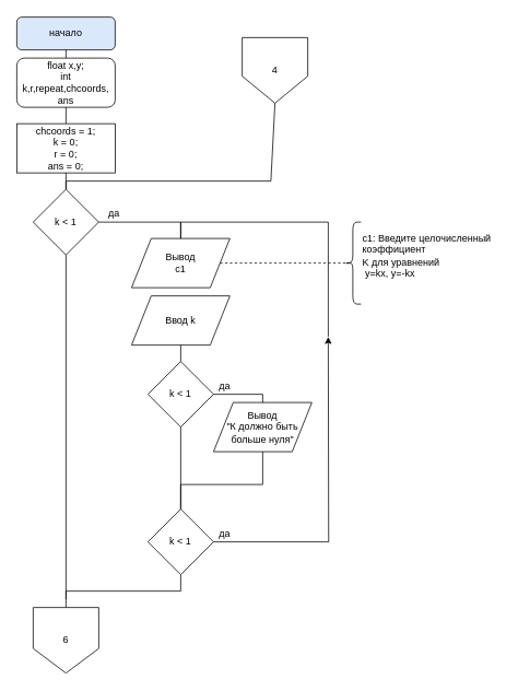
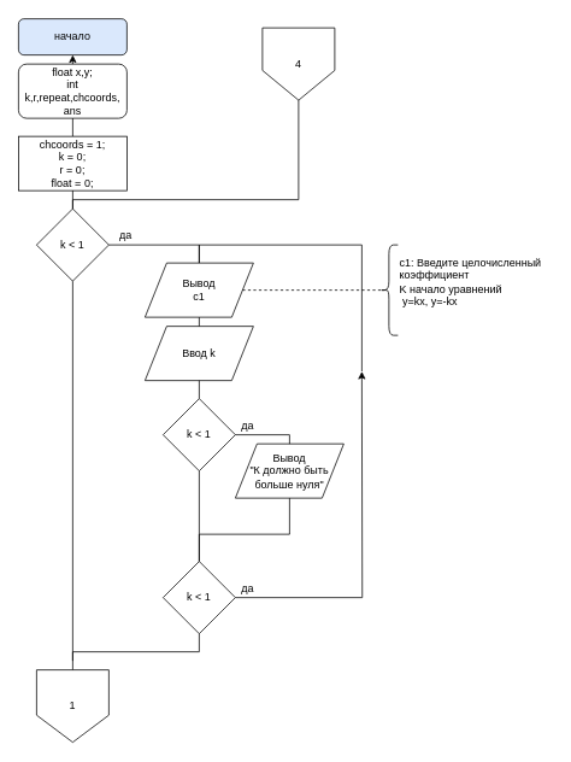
  <mxCell id="0" />
  <mxCell id="1" parent="0" />
  <mxCell id="2" value="начало" style="rounded=1;whiteSpace=wrap;html=1;fillColor=#dae8fc;" parent="1" vertex="1"><mxGeometry x="20" width="120" height="40" as="geometry" y="20" /></mxCell>
  <mxCell id="3" value="float x,y;&lt;br&gt;int k,r,repeat,chcoords, ans" style="whiteSpace=wrap;html=1;rounded=1;" parent="1" vertex="1"><mxGeometry x="20" y="70" width="120" height="60" as="geometry" /></mxCell>
- <mxCell id="4" value="" style="endArrow=none;html=1;entryX=0.5;entryY=1;entryDx=0;entryDy=0;exitX=0.5;exitY=0;exitDx=0;exitDy=0;" parent="1" source="3" target="2" edge="1"><mxGeometry width="50" height="50" relative="1" as="geometry"><mxPoint x="80" y="80" as="sourcePoint" /><mxPoint x="130" y="60" as="targetPoint" /></mxGeometry></mxCell>
+ <mxCell id="4" value="" style="endArrow=classic;html=1;entryX=0.5;entryY=1;entryDx=0;entryDy=0;exitX=0.5;exitY=0;exitDx=0;exitDy=0;" parent="1" source="3" target="2" edge="1"><mxGeometry width="50" height="50" relative="1" as="geometry"><mxPoint x="80" y="80" as="sourcePoint" /><mxPoint x="130" y="60" as="targetPoint" /></mxGeometry></mxCell>
  <mxCell id="5" value="" style="endArrow=none;html=1;entryX=0.5;entryY=1;entryDx=0;entryDy=0;" parent="1" target="3" edge="1"><mxGeometry width="50" height="50" relative="1" as="geometry"><mxPoint x="80" y="150" as="sourcePoint" /><mxPoint x="80" y="140" as="targetPoint" /></mxGeometry></mxCell>
- <mxCell id="6" value="chcoords = 1;&lt;br&gt;k = 0;&lt;br&gt;r = 0;&lt;br&gt;ans = 0;" style="rounded=0;whiteSpace=wrap;html=1;" parent="1" vertex="1"><mxGeometry x="20" y="150" width="120" height="60" as="geometry" /></mxCell>
+ <mxCell id="6" value="chcoords = 1;&lt;br&gt;k = 0;&lt;br&gt;r = 0;&lt;br&gt;float = 0;" style="rounded=0;whiteSpace=wrap;html=1;" parent="1" vertex="1"><mxGeometry x="20" y="150" width="120" height="60" as="geometry" /></mxCell>
  <mxCell id="7" value="k &amp;lt; 1" style="rhombus;whiteSpace=wrap;html=1;" parent="1" vertex="1"><mxGeometry x="40" y="230" width="80" height="80" as="geometry" /></mxCell>
  <mxCell id="8" value="" style="endArrow=none;html=1;exitX=1;exitY=0.5;exitDx=0;exitDy=0;entryX=0.5;entryY=0;entryDx=0;entryDy=0;rounded=0;" parent="1" source="7" target="9" edge="1"><mxGeometry width="50" height="50" relative="1" as="geometry"><mxPoint x="200" y="290" as="sourcePoint" /><mxPoint x="250" y="240" as="targetPoint" /><Array as="points"><mxPoint x="220" y="270" /></Array></mxGeometry></mxCell>
  <mxCell id="9" value="Вывод&lt;br&gt;с1" style="shape=parallelogram;perimeter=parallelogramPerimeter;whiteSpace=wrap;html=1;" parent="1" vertex="1"><mxGeometry x="160" y="290" width="120" height="60" as="geometry" /></mxCell>
  <mxCell id="10" value="" style="endArrow=none;dashed=1;html=1;exitX=1;exitY=0.5;exitDx=0;exitDy=0;entryX=0.1;entryY=0.5;entryDx=0;entryDy=0;entryPerimeter=0;" parent="1" source="9" target="11" edge="1"><mxGeometry width="50" height="50" relative="1" as="geometry"><mxPoint x="480" y="380" as="sourcePoint" /><mxPoint x="370" y="330" as="targetPoint" /></mxGeometry></mxCell>
  <mxCell id="11" value="" style="shape=curlyBracket;whiteSpace=wrap;html=1;rounded=1;" parent="1" vertex="1"><mxGeometry x="420" y="270" width="20" height="100" as="geometry" /></mxCell>
- <mxCell id="12" value="c1: Введите целочисленный &lt;br&gt;коэффициент &lt;br&gt;K для уравнений&lt;br&gt;&amp;nbsp;y=kx, y=-kx" style="text;html=1;resizable=0;points=[];autosize=1;align=left;verticalAlign=top;spacingTop=-4;" parent="1" vertex="1"><mxGeometry x="440" y="280" width="170" height="60" as="geometry" /></mxCell>
+ <mxCell id="12" value="c1: Введите целочисленный &lt;br&gt;коэффициент &lt;br&gt;K начало уравнений&lt;br&gt;&amp;nbsp;y=kx, y=-kx" style="text;html=1;resizable=0;points=[];autosize=1;align=left;verticalAlign=top;spacingTop=-4;" parent="1" vertex="1"><mxGeometry x="440" y="280" width="170" height="60" as="geometry" /></mxCell>
  <mxCell id="13" value="Ввод k" style="shape=parallelogram;perimeter=parallelogramPerimeter;whiteSpace=wrap;html=1;" parent="1" vertex="1"><mxGeometry x="160" y="360" width="120" height="60" as="geometry" /></mxCell>
+ <mxCell id="14" value="" style="endArrow=none;html=1;entryX=0.5;entryY=1;entryDx=0;entryDy=0;exitX=0.5;exitY=0;exitDx=0;exitDy=0;" parent="1" source="13" target="9" edge="1"><mxGeometry width="50" height="50" relative="1" as="geometry"><mxPoint x="20" y="530" as="sourcePoint" /><mxPoint x="70" y="480" as="targetPoint" /></mxGeometry></mxCell>
  <mxCell id="15" value="да" style="text;html=1;resizable=0;points=[];autosize=1;align=left;verticalAlign=top;spacingTop=-4;" parent="1" vertex="1"><mxGeometry x="130" y="250" width="30" height="20" as="geometry" /></mxCell>
  <mxCell id="16" value="" style="endArrow=none;html=1;entryX=0.5;entryY=1;entryDx=0;entryDy=0;exitX=0.5;exitY=0;exitDx=0;exitDy=0;" parent="1" source="7" target="6" edge="1"><mxGeometry width="50" height="50" relative="1" as="geometry"><mxPoint x="-80" y="360" as="sourcePoint" /><mxPoint x="-30" y="310" as="targetPoint" /></mxGeometry></mxCell>
  <mxCell id="17" value="k &amp;lt; 1" style="rhombus;whiteSpace=wrap;html=1;" parent="1" vertex="1"><mxGeometry x="180" y="440" width="80" height="80" as="geometry" /></mxCell>
  <mxCell id="18" value="" style="endArrow=none;html=1;entryX=0.5;entryY=1;entryDx=0;entryDy=0;exitX=0.5;exitY=0;exitDx=0;exitDy=0;rounded=0;" parent="1" source="17" target="13" edge="1"><mxGeometry width="50" height="50" relative="1" as="geometry"><mxPoint x="-50" y="470" as="sourcePoint" /><mxPoint x="0" y="420" as="targetPoint" /><Array as="points"><mxPoint x="220" y="440" /></Array></mxGeometry></mxCell>
  <mxCell id="19" style="edgeStyle=orthogonalEdgeStyle;rounded=0;orthogonalLoop=1;jettySize=auto;html=1;exitX=1;exitY=0.5;exitDx=0;exitDy=0;" parent="1" source="20" edge="1"><mxGeometry relative="1" as="geometry"><mxPoint x="400" y="410" as="targetPoint" /></mxGeometry></mxCell>
  <mxCell id="20" value="k &amp;lt; 1" style="rhombus;whiteSpace=wrap;html=1;" parent="1" vertex="1"><mxGeometry x="180" y="620" width="80" height="80" as="geometry" /></mxCell>
  <mxCell id="21" value="" style="endArrow=none;html=1;entryX=0.5;entryY=1;entryDx=0;entryDy=0;rounded=0;exitX=0.5;exitY=0;exitDx=0;exitDy=0;" parent="1" source="20" target="17" edge="1"><mxGeometry width="50" height="50" relative="1" as="geometry"><mxPoint x="-90" y="560" as="sourcePoint" /><mxPoint x="-40" y="510" as="targetPoint" /><Array as="points"><mxPoint x="220" y="590" /></Array></mxGeometry></mxCell>
  <mxCell id="22" value="" style="endArrow=none;html=1;entryX=0.5;entryY=1;entryDx=0;entryDy=0;exitX=0.5;exitY=0;exitDx=0;exitDy=0;" parent="1" target="7" edge="1"><mxGeometry width="50" height="50" relative="1" as="geometry"><mxPoint x="80" y="730" as="sourcePoint" /><mxPoint x="-10" y="390" as="targetPoint" /></mxGeometry></mxCell>
  <mxCell id="23" value="Вывод&lt;br&gt;&quot;К должно быть&lt;br&gt;больше нуля&quot;" style="shape=parallelogram;perimeter=parallelogramPerimeter;whiteSpace=wrap;html=1;" parent="1" vertex="1"><mxGeometry x="260" y="490" width="120" height="60" as="geometry" /></mxCell>
  <mxCell id="24" value="" style="endArrow=none;html=1;exitX=1;exitY=0.5;exitDx=0;exitDy=0;entryX=0.5;entryY=0;entryDx=0;entryDy=0;rounded=0;" parent="1" source="17" target="23" edge="1"><mxGeometry width="50" height="50" relative="1" as="geometry"><mxPoint x="270" y="510" as="sourcePoint" /><mxPoint x="320" y="440" as="targetPoint" /><Array as="points"><mxPoint x="320" y="480" /></Array></mxGeometry></mxCell>
  <mxCell id="25" value="" style="endArrow=none;html=1;entryX=0.5;entryY=1;entryDx=0;entryDy=0;exitX=0.5;exitY=0;exitDx=0;exitDy=0;rounded=0;" parent="1" source="20" target="23" edge="1"><mxGeometry width="50" height="50" relative="1" as="geometry"><mxPoint x="160" y="680" as="sourcePoint" /><mxPoint x="210" y="630" as="targetPoint" /><Array as="points"><mxPoint x="220" y="590" /><mxPoint x="320" y="590" /></Array></mxGeometry></mxCell>
  <mxCell id="26" value="да" style="text;html=1;resizable=0;points=[];autosize=1;align=left;verticalAlign=top;spacingTop=-4;" parent="1" vertex="1"><mxGeometry x="265" y="460" width="30" height="20" as="geometry" /></mxCell>
  <mxCell id="27" value="да" style="text;html=1;resizable=0;points=[];autosize=1;align=left;verticalAlign=top;spacingTop=-4;" parent="1" vertex="1"><mxGeometry x="265" y="640" width="30" height="20" as="geometry" /></mxCell>
  <mxCell id="28" value="" style="endArrow=none;html=1;exitX=0.5;exitY=0;exitDx=0;exitDy=0;rounded=0;" parent="1" source="9" edge="1"><mxGeometry width="50" height="50" relative="1" as="geometry"><mxPoint x="340" y="310" as="sourcePoint" /><mxPoint x="400" y="410" as="targetPoint" /><Array as="points"><mxPoint x="220" y="270" /><mxPoint x="400" y="270" /></Array></mxGeometry></mxCell>
  <mxCell id="29" value="" style="endArrow=none;html=1;entryX=0.5;entryY=1;entryDx=0;entryDy=0;exitX=0.5;exitY=0;exitDx=0;exitDy=0;rounded=0;" parent="1" source="30" target="20" edge="1"><mxGeometry width="50" height="50" relative="1" as="geometry"><mxPoint x="80" y="730" as="sourcePoint" /><mxPoint x="170" y="770" as="targetPoint" /><Array as="points"><mxPoint x="80" y="720" /><mxPoint x="220" y="720" /></Array></mxGeometry></mxCell>
- <mxCell id="30" value="6" style="shape=offPageConnector;whiteSpace=wrap;html=1;" parent="1" vertex="1"><mxGeometry x="40" y="740" width="80" height="80" as="geometry" /></mxCell>
- <mxCell id="31" value="4" style="shape=offPageConnector;whiteSpace=wrap;html=1;size=0.412;" parent="1" vertex="1"><mxGeometry x="295" y="45" width="80" height="80" as="geometry" /></mxCell>
+ <mxCell id="30" value="1" style="shape=offPageConnector;whiteSpace=wrap;html=1;" parent="1" vertex="1"><mxGeometry x="40" y="740" width="80" height="80" as="geometry" /></mxCell>
+ <mxCell id="31" value="4" style="shape=offPageConnector;whiteSpace=wrap;html=1;size=0.412;" parent="1" vertex="1"><mxGeometry x="290" y="30" width="80" height="80" as="geometry" /></mxCell>
  <mxCell id="32" value="" style="endArrow=none;html=1;entryX=0.5;entryY=1;entryDx=0;entryDy=0;exitX=0.5;exitY=0;exitDx=0;exitDy=0;rounded=0;" parent="1" source="7" target="31" edge="1"><mxGeometry width="50" height="50" relative="1" as="geometry"><mxPoint x="200" y="210" as="sourcePoint" /><mxPoint x="250" y="160" as="targetPoint" /><Array as="points"><mxPoint x="80" y="220" /><mxPoint x="330" y="220" /></Array></mxGeometry></mxCell>
